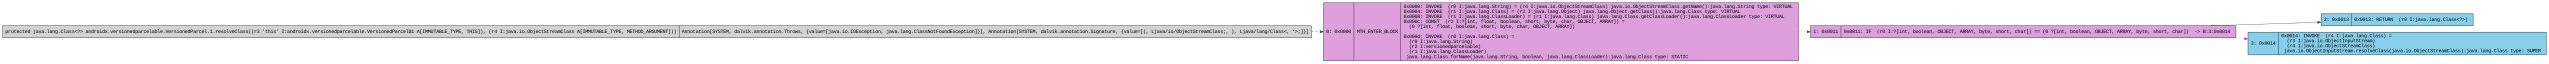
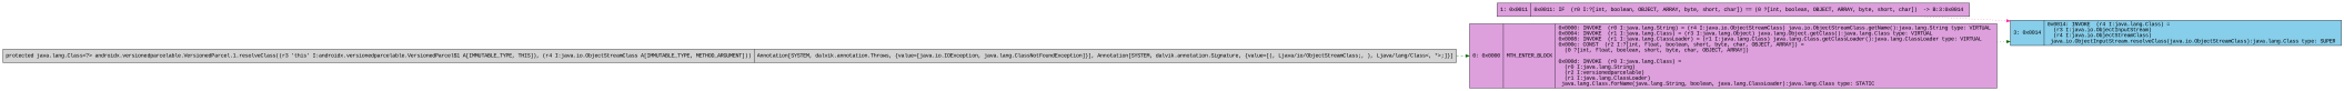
  digraph {
    fontname="Liberation Mono"
    rankdir=LR
    node [fillcolor=plum fontname="Liberation Mono" shape=record style=filled]
    edge [color=darkgreen fontname="Liberation Mono" style=dotted]
    n1 [label="{0\:\ 0x0000|MTH_ENTER_BLOCK\l|0x0000: INVOKE  (r0 I:java.lang.String) = (r4 I:java.io.ObjectStreamClass) java.io.ObjectStreamClass.getName():java.lang.String type: VIRTUAL \l0x0004: INVOKE  (r1 I:java.lang.Class) = (r3 I:java.lang.Object) java.lang.Object.getClass():java.lang.Class type: VIRTUAL \l0x0008: INVOKE  (r1 I:java.lang.ClassLoader) = (r1 I:java.lang.Class) java.lang.Class.getClassLoader():java.lang.ClassLoader type: VIRTUAL \l0x000c: CONST  (r2 I:?[int, float, boolean, short, byte, char, OBJECT, ARRAY]) = \l  (0 ?[int, float, boolean, short, byte, char, OBJECT, ARRAY])\l \l0x000d: INVOKE  (r0 I:java.lang.Class) = \l  (r0 I:java.lang.String)\l  (r2 I:versionedparcelable)\l  (r1 I:java.lang.ClassLoader)\l java.lang.Class.forName(java.lang.String, boolean, java.lang.ClassLoader):java.lang.Class type: STATIC \l}"]
    n2 [label="{1\:\ 0x0011|0x0011: IF  (r0 I:?[int, boolean, OBJECT, ARRAY, byte, short, char]) == (0 ?[int, boolean, OBJECT, ARRAY, byte, short, char])  \-\> B:3:0x0014 \l}"]
-   n3 [fillcolor=skyblue label="{2\:\ 0x0013|0x0013: RETURN  (r0 I:java.lang.Class\<?\>) \l}"]
    n4 [fillcolor=skyblue label="{3\:\ 0x0014|0x0014: INVOKE  (r4 I:java.lang.Class) = \l  (r3 I:java.io.ObjectInputStream)\l  (r4 I:java.io.ObjectStreamClass)\l java.io.ObjectInputStream.resolveClass(java.io.ObjectStreamClass):java.lang.Class type: SUPER \l}"]
    n5 [fillcolor=lightgrey label="{protected java.lang.Class\<?\> androidx.versionedparcelable.VersionedParcel.1.resolveClass((r3 'this' I:androidx.versionedparcelable.VersionedParcel$1 A[IMMUTABLE_TYPE, THIS]), (r4 I:java.io.ObjectStreamClass A[IMMUTABLE_TYPE, METHOD_ARGUMENT]))  | Annotation[SYSTEM, dalvik.annotation.Throws, \{value=[java.io.IOException, java.lang.ClassNotFoundException]\}], Annotation[SYSTEM, dalvik.annotation.Signature, \{value=[(, Ljava\/io\/ObjectStreamClass;, ), Ljava\/lang\/Class\<, *\>;]\}]\l}"]
-   n1 -> n2
-   n2 -> n3 [style=solid]
+   n1 -> n4
    n2 -> n4 [color=deeppink]
    n5 -> n1 [style=dashed]
  }
